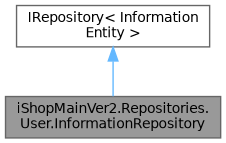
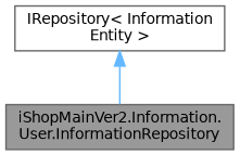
  digraph {
    node [color=gray40 fontname=Helvetica fontsize=10 shape=box style=filled]
-   n1 [fillcolor=grey60 fontcolor=black height=0.2 label="iShopMainVer2.Repositories.\lUser.InformationRepository" width=0.4]
+   n1 [fillcolor=grey60 fontcolor=black height=0.2 label="iShopMainVer2.Information.\lUser.InformationRepository" width=0.4]
    n2 [fillcolor=white height=0.2 label="IRepository\< Information\lEntity \>" width=0.4]
    n2 -> n1 [color=steelblue1 dir=back fontname=Helvetica fontsize=10 labelfontname=Helvetica labelfontsize=10 style=solid]
  }
